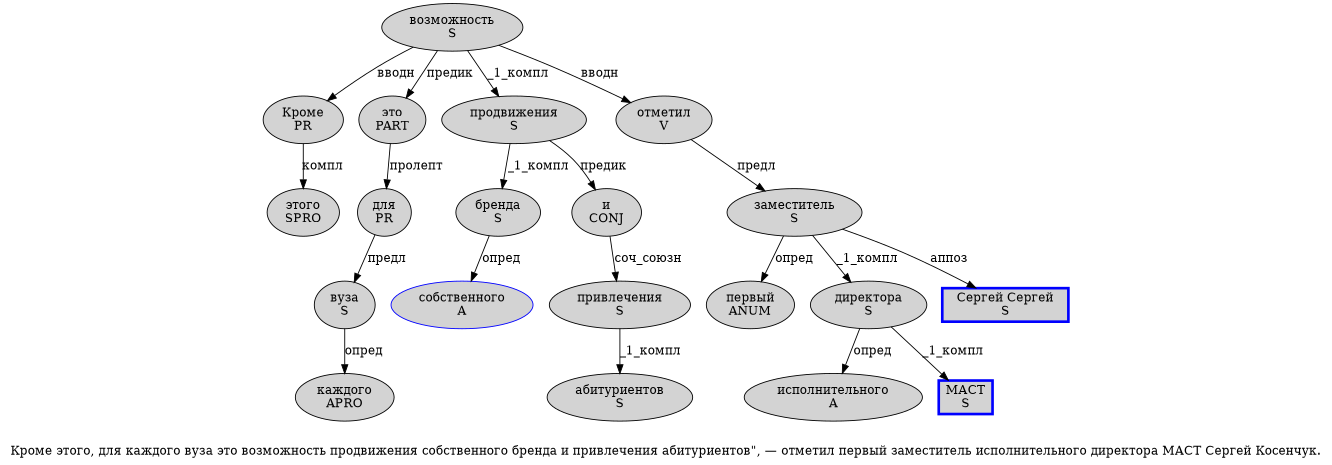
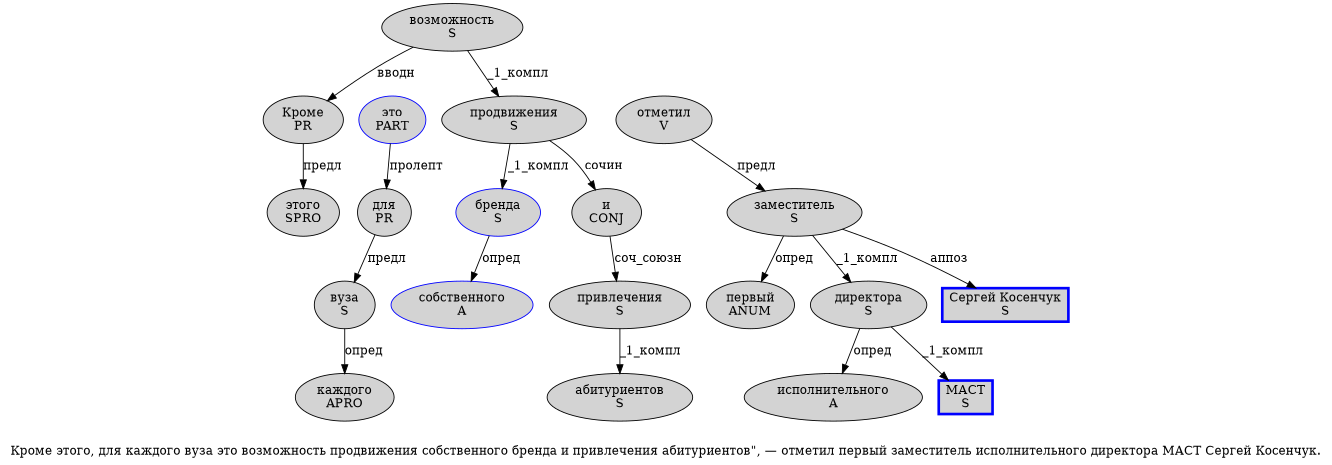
  digraph {
    label="Кроме этого, для каждого вуза это возможность продвижения собственного бренда и привлечения абитуриентов\", — отметил первый заместитель исполнительного директора МАСТ Сергей Косенчук."
    node [fillcolor=lightgray penwidth=1 shape=ellipse style=filled]
    n1 [label="Кроме\nPR"]
    n2 [label="этого\nSPRO"]
    n3 [label="для\nPR"]
    n4 [label="вуза\nS"]
    n5 [label="каждого\nAPRO"]
-   n6 [label="это\nPART"]
+   n6 [label="это\nPART" color=blue]
    n7 [label="возможность\nS"]
    n8 [label="продвижения\nS"]
    n9 [label="отметил\nV"]
-   n10 [label="бренда\nS"]
+   n10 [label="бренда\nS" color=blue]
    n11 [label="и\nCONJ"]
    n12 [label="заместитель\nS"]
    n13 [color=blue label="собственного\nA"]
    n14 [label="привлечения\nS"]
    n15 [label="абитуриентов\nS"]
    n16 [label="первый\nANUM"]
    n17 [label="директора\nS"]
-   n18 [color=blue label="Сергей Сергей\nS" penwidth=3 shape=box]
+   n18 [color=blue label="Сергей Косенчук\nS" penwidth=3 shape=box]
    n19 [label="исполнительного\nA"]
    n20 [color=blue label="МАСТ\nS" penwidth=3 shape=box]
-   n1 -> n2 [label="компл"]
+   n1 -> n2 [label="предл"]
    n3 -> n4 [label="предл"]
    n4 -> n5 [label="опред"]
    n6 -> n3 [label="пролепт"]
    n7 -> n1 [label="вводн"]
-   n7 -> n6 [label="предик"]
    n7 -> n8 [label="_1_компл"]
-   n7 -> n9 [label="вводн"]
    n8 -> n10 [label="_1_компл"]
-   n8 -> n11 [label="предик"]
+   n8 -> n11 [label="сочин"]
    n9 -> n12 [label="предл"]
    n10 -> n13 [label="опред"]
    n11 -> n14 [label="соч_союзн"]
    n12 -> n16 [label="опред"]
    n12 -> n17 [label="_1_компл"]
    n12 -> n18 [label="аппоз"]
    n14 -> n15 [label="_1_компл"]
    n17 -> n19 [label="опред"]
    n17 -> n20 [label="_1_компл"]
  }
